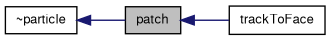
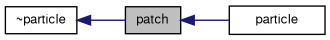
  digraph {
    rankdir=LR
    node [color=black fontname=FreeSans fontsize=10 shape=record]
    edge [color=midnightblue dir=back fontname=FreeSans fontsize=10 labelfontname=FreeSans labelfontsize=10 style=solid]
    n1 [fillcolor=grey75 fontcolor=black height=0.2 label=patch style=filled width=0.4]
-   n2 [height=0.2 label=trackToFace width=0.4]
+   n2 [height=0.2 label=particle width=0.4]
    n3 [height=0.2 label="~particle" width=0.4]
    n1 -> n2
    n3 -> n1
  }
